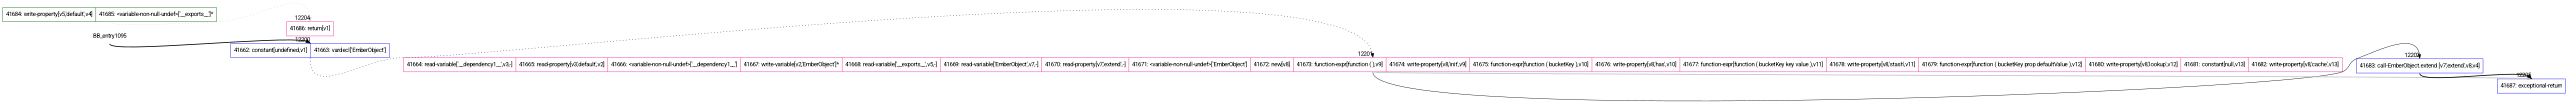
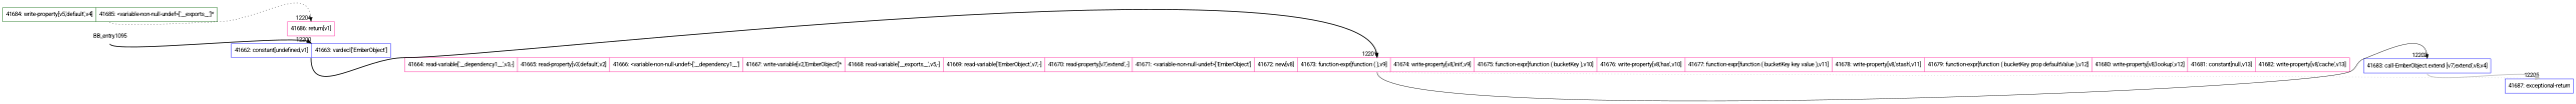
  digraph {
    fontname=Roboto
    rankdir=LR
    node [color=blue fontname=Roboto shape=record]
    edge [fontname=Roboto headport=n style=bold tailport=s]
    n1 [label=BB_entry1095 shape=none]
    n2 [label="{41662: constant[undefined,v1]|41663: vardecl['EmberObject']}"]
    n3 [color=deeppink label="{41664: read-variable['__dependency1__',v3,-]|41665: read-property[v3,'default',v2]|41666: \<variable-non-null-undef\>['__dependency1__']|41667: write-variable[v2,'EmberObject']*|41668: read-variable['__exports__',v5,-]|41669: read-variable['EmberObject',v7,-]|41670: read-property[v7,'extend',-]|41671: \<variable-non-null-undef\>['EmberObject']|41672: new[v8]|41673: function-expr[function ( ),v9]|41674: write-property[v8,'init',v9]|41675: function-expr[function ( bucketKey ),v10]|41676: write-property[v8,'has',v10]|41677: function-expr[function ( bucketKey key value ),v11]|41678: write-property[v8,'stash',v11]|41679: function-expr[function ( bucketKey prop defaultValue ),v12]|41680: write-property[v8,'lookup',v12]|41681: constant[null,v13]|41682: write-property[v8,'cache',v13]}"]
    n4 [label="{41683: call-EmberObject.extend [v7,'extend',v8,v4]}"]
    n5 [label="{41687: exceptional-return}"]
    n6 [color=darkgreen label="{41684: write-property[v5,'default',v4]|41685: \<variable-non-null-undef\>['__exports__']*}"]
    n7 [color=deeppink label="{41686: return[v1]}"]
    n1 -> n2 [headlabel="    12200"]
-   n2 -> n3 [headlabel="      12201" style=dotted]
+   n2 -> n3 [headlabel="      12201"]
    n3 -> n4 [headlabel="      12202" style=solid]
-   n3 -> n5 [color=gray headlabel="      12205"]
-   n4 -> n5 [color=black]
-   n6 -> n7 [headlabel="      12204" style=dotted color=gray]
+   n3 -> n5 [color=gray headlabel="      12205" style=dotted]
+   n4 -> n5 [color=gray]
+   n6 -> n7 [headlabel="      12204" style=dotted]
  }
